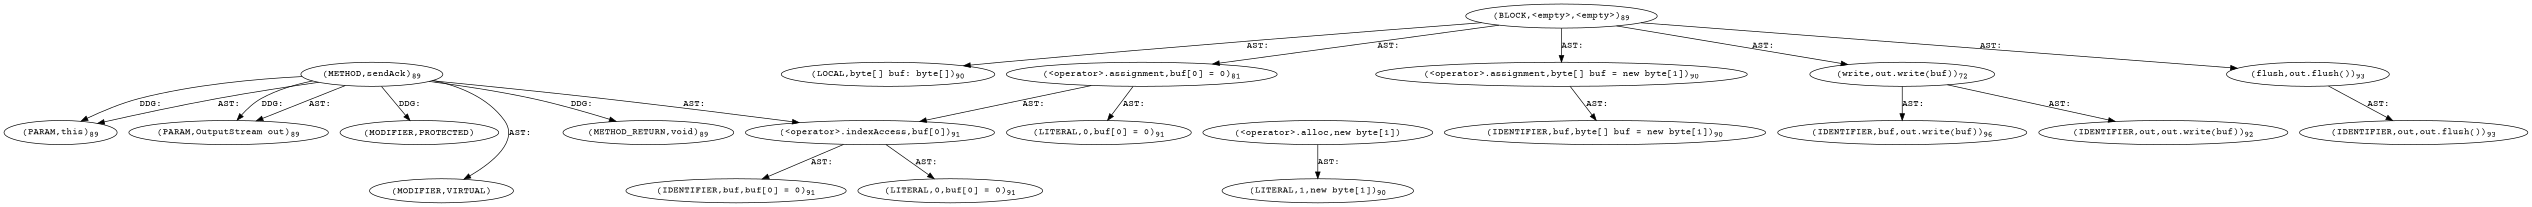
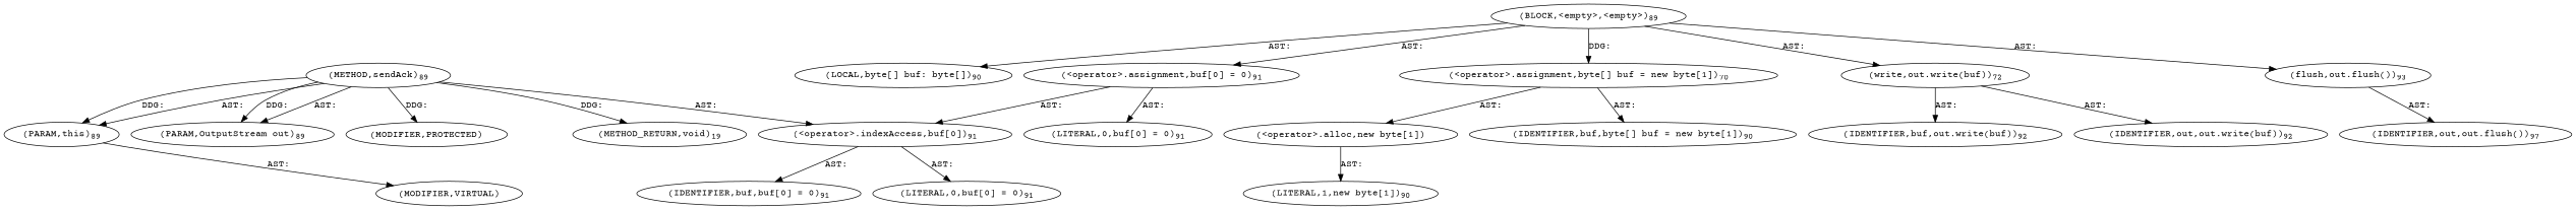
  digraph {
    fontname="Courier Prime"
    node [fontname="Courier Prime"]
    edge [fontname="Courier Prime"]
    n1 [label=<(METHOD,sendAck)<SUB>89</SUB>>]
    n2 [label=<(PARAM,this)<SUB>89</SUB>>]
    n3 [label=<(PARAM,OutputStream out)<SUB>89</SUB>>]
    n4 [label=<(MODIFIER,PROTECTED)>]
    n5 [label=<(MODIFIER,VIRTUAL)>]
-   n6 [label=<(METHOD_RETURN,void)<SUB>89</SUB>>]
+   n6 [label=<(METHOD_RETURN,void)<SUB>19</SUB>>]
    n7 [label=<(&lt;operator&gt;.indexAccess,buf[0])<SUB>91</SUB>>]
    n8 [label=<(BLOCK,&lt;empty&gt;,&lt;empty&gt;)<SUB>89</SUB>>]
    n9 [label=<(LOCAL,byte[] buf: byte[])<SUB>90</SUB>>]
-   n10 [label=<(&lt;operator&gt;.assignment,byte[] buf = new byte[1])<SUB>90</SUB>>]
-   n11 [label=<(&lt;operator&gt;.assignment,buf[0] = 0)<SUB>81</SUB>>]
+   n10 [label=<(&lt;operator&gt;.assignment,byte[] buf = new byte[1])<SUB>70</SUB>>]
+   n11 [label=<(&lt;operator&gt;.assignment,buf[0] = 0)<SUB>91</SUB>>]
    n12 [label=<(write,out.write(buf))<SUB>72</SUB>>]
    n13 [label=<(flush,out.flush())<SUB>93</SUB>>]
    n14 [label=<(IDENTIFIER,buf,byte[] buf = new byte[1])<SUB>90</SUB>>]
    n15 [label=<(&lt;operator&gt;.alloc,new byte[1])>]
    n16 [label=<(LITERAL,0,buf[0] = 0)<SUB>91</SUB>>]
    n17 [label=<(IDENTIFIER,out,out.write(buf))<SUB>92</SUB>>]
-   n18 [label=<(IDENTIFIER,buf,out.write(buf))<SUB>96</SUB>>]
-   n19 [label=<(IDENTIFIER,out,out.flush())<SUB>93</SUB>>]
+   n18 [label=<(IDENTIFIER,buf,out.write(buf))<SUB>92</SUB>>]
+   n19 [label=<(IDENTIFIER,out,out.flush())<SUB>97</SUB>>]
    n20 [label=<(LITERAL,1,new byte[1])<SUB>90</SUB>>]
    n21 [label=<(IDENTIFIER,buf,buf[0] = 0)<SUB>91</SUB>>]
    n22 [label=<(LITERAL,0,buf[0] = 0)<SUB>91</SUB>>]
    n1 -> n2 [label="AST: "]
    n1 -> n2 [label="DDG: "]
    n1 -> n3 [label="AST: "]
    n1 -> n3 [label="DDG: "]
    n1 -> n4 [label="DDG: "]
-   n1 -> n5 [label="AST: "]
+   n2 -> n5 [label="AST: "]
    n1 -> n6 [label="DDG: "]
    n1 -> n7 [label="AST: "]
    n7 -> n21 [label="AST: "]
    n7 -> n22 [label="AST: "]
    n8 -> n9 [label="AST: "]
-   n8 -> n10 [label="AST: "]
+   n8 -> n10 [label="DDG: "]
    n8 -> n11 [label="AST: "]
    n8 -> n12 [label="AST: "]
    n8 -> n13 [label="AST: "]
    n10 -> n14 [label="AST: "]
+   n10 -> n15 [label="AST: "]
    n11 -> n7 [label="AST: "]
    n11 -> n16 [label="AST: "]
    n12 -> n17 [label="AST: "]
    n12 -> n18 [label="AST: "]
    n13 -> n19 [label="AST: "]
    n15 -> n20 [label="AST: "]
  }
